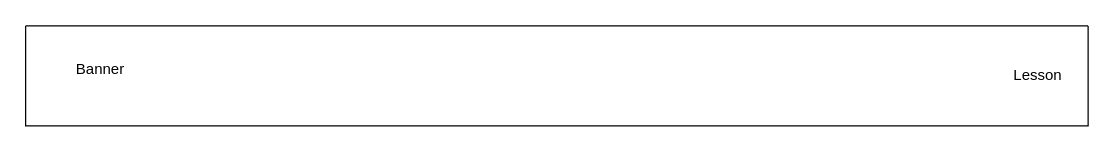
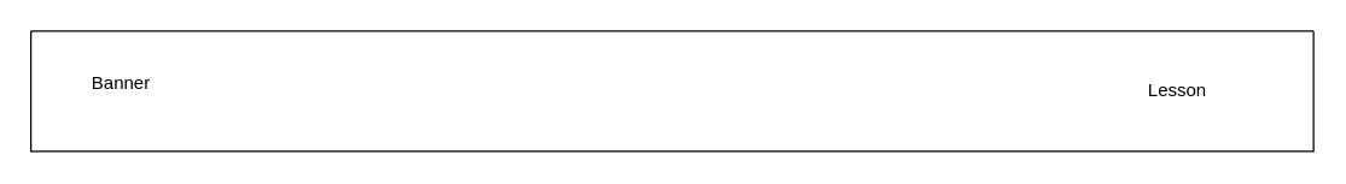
  <mxCell id="0" />
  <mxCell id="1" parent="0" />
  <mxCell id="2" value="" style="swimlane;startSize=0;" parent="1" vertex="1"><mxGeometry y="20" width="850" height="80" as="geometry" x="20" /></mxCell>
- <mxCell id="3" value="Lesson" style="text;html=1;strokeColor=none;fillColor=none;align=center;verticalAlign=middle;whiteSpace=wrap;rounded=0;" parent="2" vertex="1"><mxGeometry x="780" y="25" width="60" height="30" as="geometry" /></mxCell>
+ <mxCell id="3" value="Lesson" style="text;html=1;strokeColor=none;fillColor=none;align=center;verticalAlign=middle;whiteSpace=wrap;rounded=0;" parent="2" vertex="1"><mxGeometry x="730" y="25" width="60" height="30" as="geometry" /></mxCell>
  <mxCell id="4" value="Banner" style="text;html=1;strokeColor=none;fillColor=none;align=center;verticalAlign=middle;whiteSpace=wrap;rounded=0;" vertex="1" parent="2"><mxGeometry x="30" y="20" width="60" height="30" as="geometry" /></mxCell>
